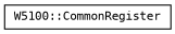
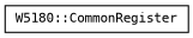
  digraph {
    rankdir=LR
    fontname="DejaVu Sans Mono"
-   n1 [color=black fillcolor=white fontname="DejaVu Sans Mono" fontsize=10 height=0.2 label="W5100::CommonRegister" shape=record style=filled width=0.4]
+   n1 [color=black fillcolor=white fontname="DejaVu Sans Mono" fontsize=10 height=0.2 label="W5180::CommonRegister" shape=record style=filled width=0.4]
  }
